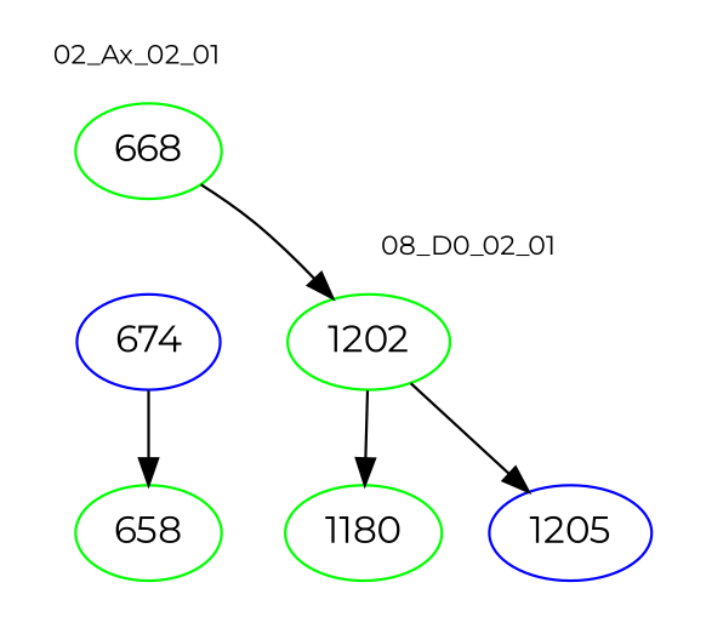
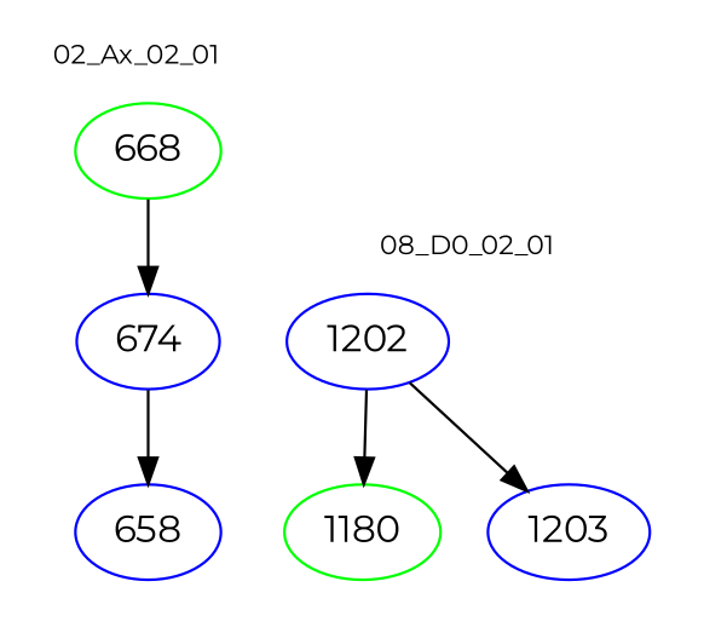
  digraph {
    fontname=Montserrat
    node [color=green fontname=Montserrat]
    edge [color=black fontname=Montserrat]
    n1 [label=668]
-   n2 [label=658]
+   n2 [color=blue label=658]
    n3 [color=blue label=674]
-   n4 [label=1202]
+   n4 [color=blue label=1202]
    n5 [label=1180]
-   n6 [color=blue label=1205]
+   n6 [color=blue label=1203]
    subgraph cluster_1 {
      color=white
      fontsize=10
      label="02_Ax_02_01"
      n1
      n2
      n3
    }
    subgraph cluster_2 {
      color=white
      fontsize=10
      label="08_D0_02_01"
      n4
      n5
      n6
    }
-   n1 -> n4
+   n1 -> n3
    n3 -> n2
    n4 -> n5
    n4 -> n6
  }
